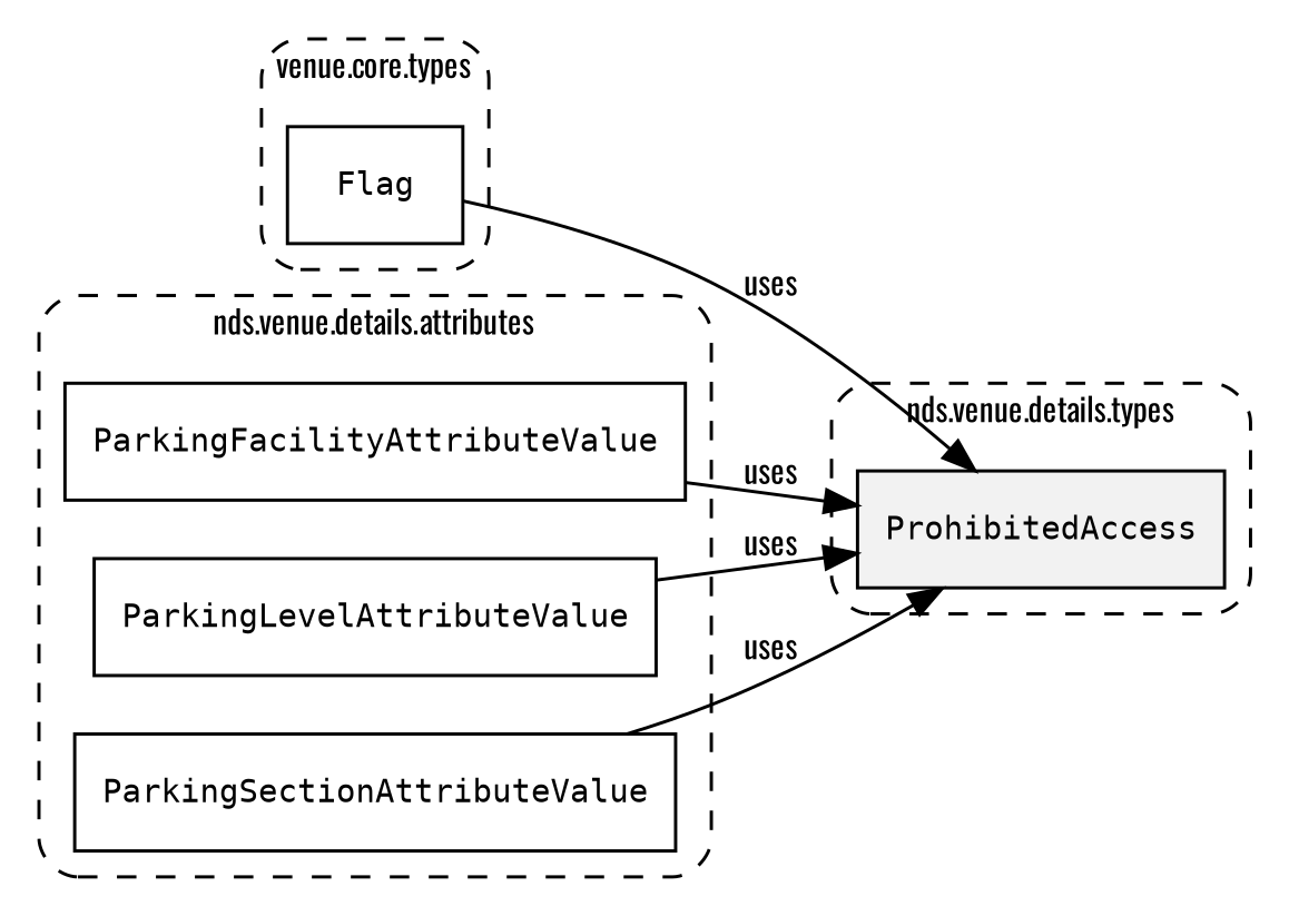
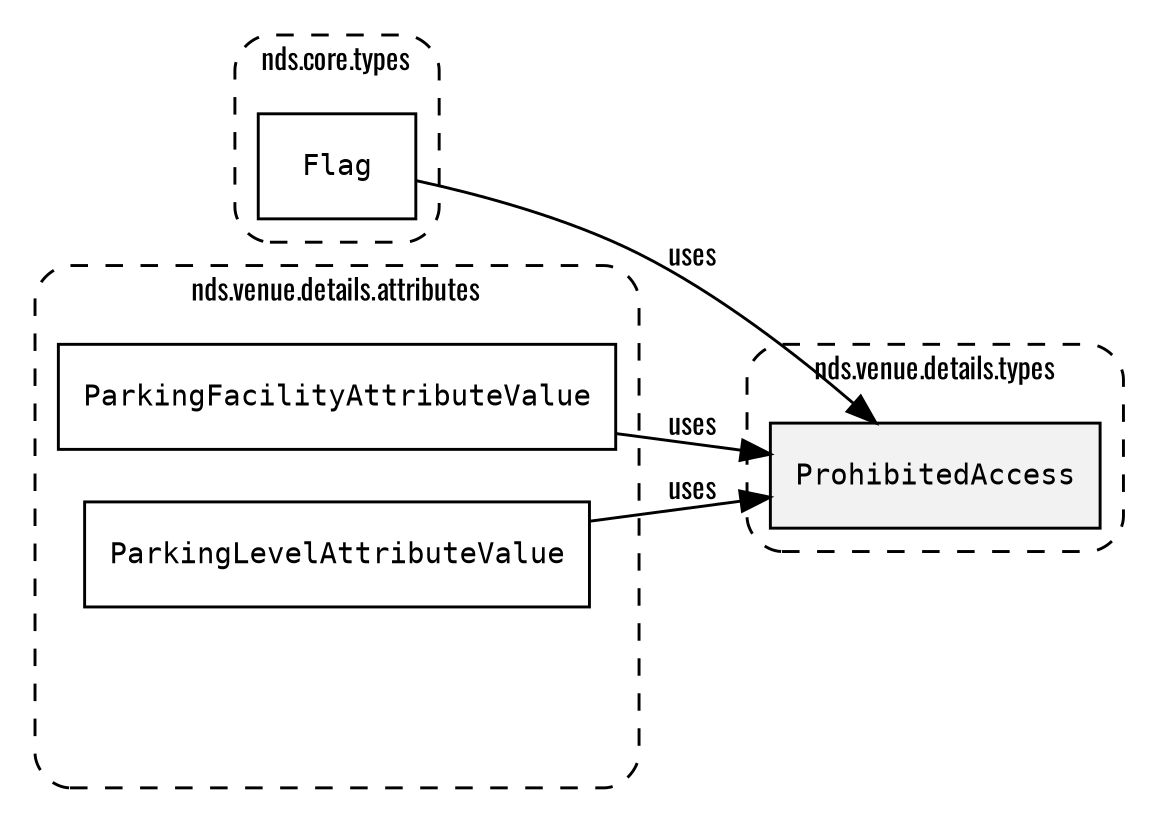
  digraph {
    fontname=Oswald
    fontsize=10
    rankdir=LR
    node [fontname=Oswald fontsize=10 shape=box]
    edge [fontname=Oswald fontsize=10]
    n1 [fillcolor="#0000000D" label=<<font face="monospace"><table align="center" border="0" cellspacing="0" cellpadding="0"><tr><td href="../../../content/packages/nds.venue.details.types.html#Subtype-ProhibitedAccess" title="Subtype defined in nds.venue.details.types">ProhibitedAccess</td></tr></table></font>> style=filled]
    n2 [label=<<font face="monospace"><table align="center" border="0" cellspacing="0" cellpadding="0"><tr><td href="../../../content/packages/nds.core.types.html#Structure-Flag" title="Structure defined in nds.core.types">Flag</td></tr></table></font>>]
    n3 [label=<<font face="monospace"><table align="center" border="0" cellspacing="0" cellpadding="0"><tr><td href="../../../content/packages/nds.venue.details.attributes.html#Choice-ParkingFacilityAttributeValue" title="Choice defined in nds.venue.details.attributes">ParkingFacilityAttributeValue</td></tr></table></font>>]
    n4 [label=<<font face="monospace"><table align="center" border="0" cellspacing="0" cellpadding="0"><tr><td href="../../../content/packages/nds.venue.details.attributes.html#Choice-ParkingLevelAttributeValue" title="Choice defined in nds.venue.details.attributes">ParkingLevelAttributeValue</td></tr></table></font>>]
-   n5 [label=<<font face="monospace"><table align="center" border="0" cellspacing="0" cellpadding="0"><tr><td href="../../../content/packages/nds.venue.details.attributes.html#Choice-ParkingSectionAttributeValue" title="Choice defined in nds.venue.details.attributes">ParkingSectionAttributeValue</td></tr></table></font>>]
    subgraph cluster_1 {
      label="nds.venue.details.types"
      style="dashed, rounded"
      n1
    }
    subgraph cluster_2 {
-     label="venue.core.types"
+     label="nds.core.types"
      style="dashed, rounded"
      n2
    }
    subgraph cluster_3 {
      label="nds.venue.details.attributes"
      style="dashed, rounded"
      n3
      n4
-     n5
    }
    n2 -> n1 [label=uses]
    n3 -> n1 [label=uses]
    n4 -> n1 [label=uses]
-   n5 -> n1 [label=uses]
  }
